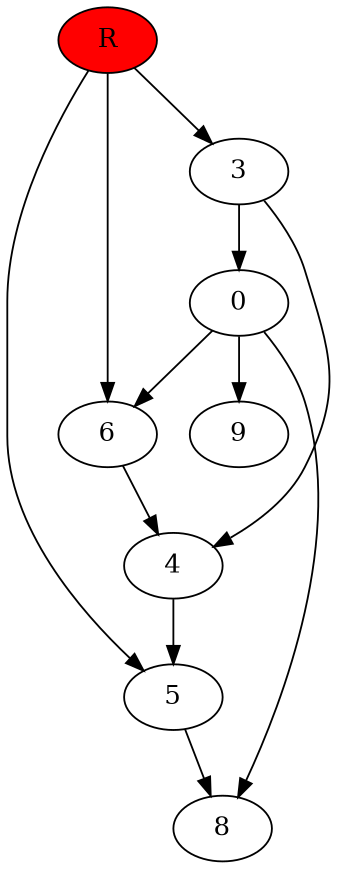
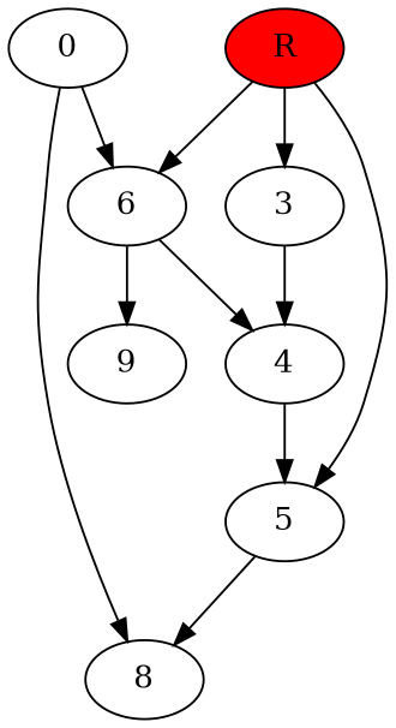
  digraph {
    6
    4
    3
    n4 [label=0]
    5
    8
    n7 [label=9]
    R [fillcolor="#ff0000" style=filled]
    6 -> 4
    4 -> 5
    3 -> 4
-   3 -> n4
    n4 -> 6
    n4 -> 8
-   n4 -> n7
+   6 -> n7
    5 -> 8
    R -> 6
    R -> 3
    R -> 5
  }
